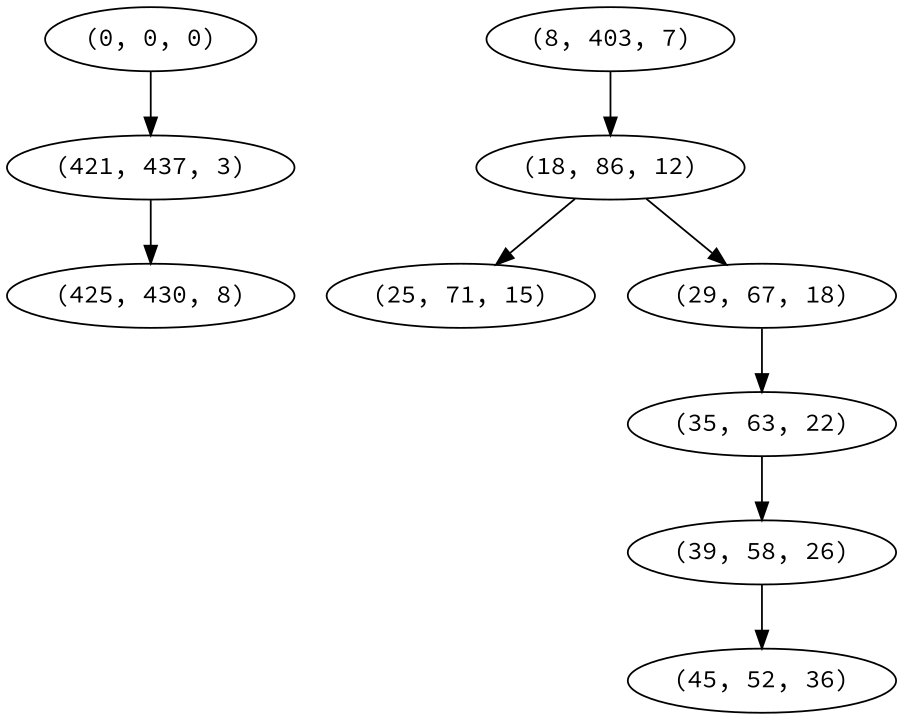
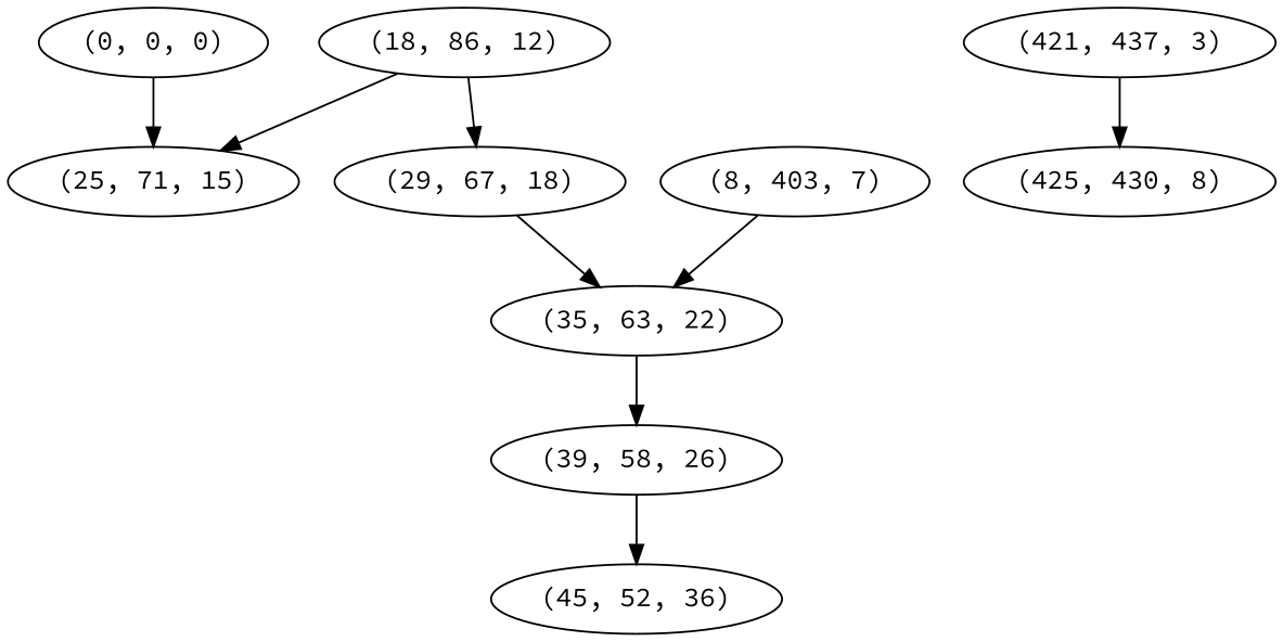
  digraph {
    fontname="Source Code Pro"
    node [fontname="Source Code Pro"]
    edge [fontname="Source Code Pro"]
    "(0, 0, 0)"
    "(421, 437, 3)"
    "(8, 403, 7)"
    "(18, 86, 12)"
    n5 [label="(425, 430, 8)"]
    "(25, 71, 15)"
    "(29, 67, 18)"
    "(35, 63, 22)"
    "(39, 58, 26)"
    n10 [label="(45, 52, 36)"]
-   "(0, 0, 0)" -> "(421, 437, 3)"
+   "(0, 0, 0)" -> "(25, 71, 15)"
    "(421, 437, 3)" -> n5
-   "(8, 403, 7)" -> "(18, 86, 12)"
+   "(8, 403, 7)" -> "(35, 63, 22)"
    "(18, 86, 12)" -> "(25, 71, 15)"
    "(18, 86, 12)" -> "(29, 67, 18)"
    "(29, 67, 18)" -> "(35, 63, 22)"
    "(35, 63, 22)" -> "(39, 58, 26)"
    "(39, 58, 26)" -> n10
  }
